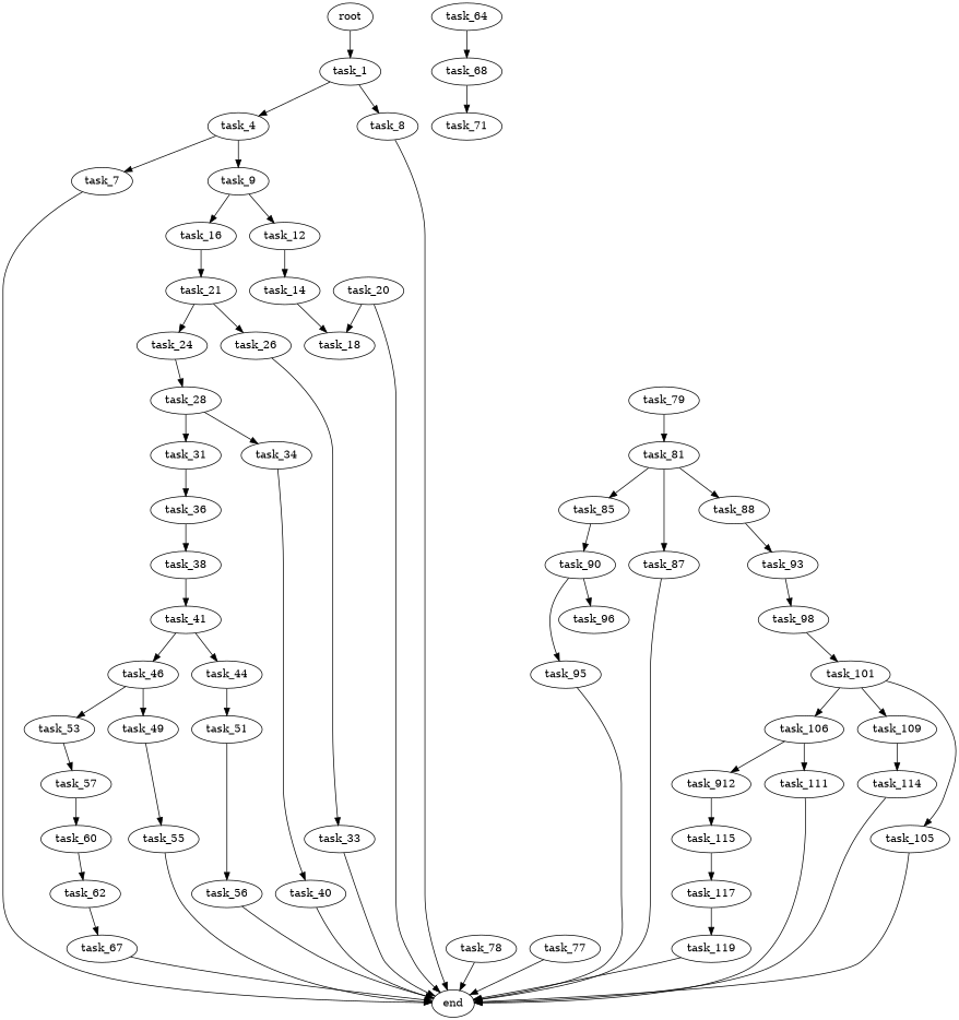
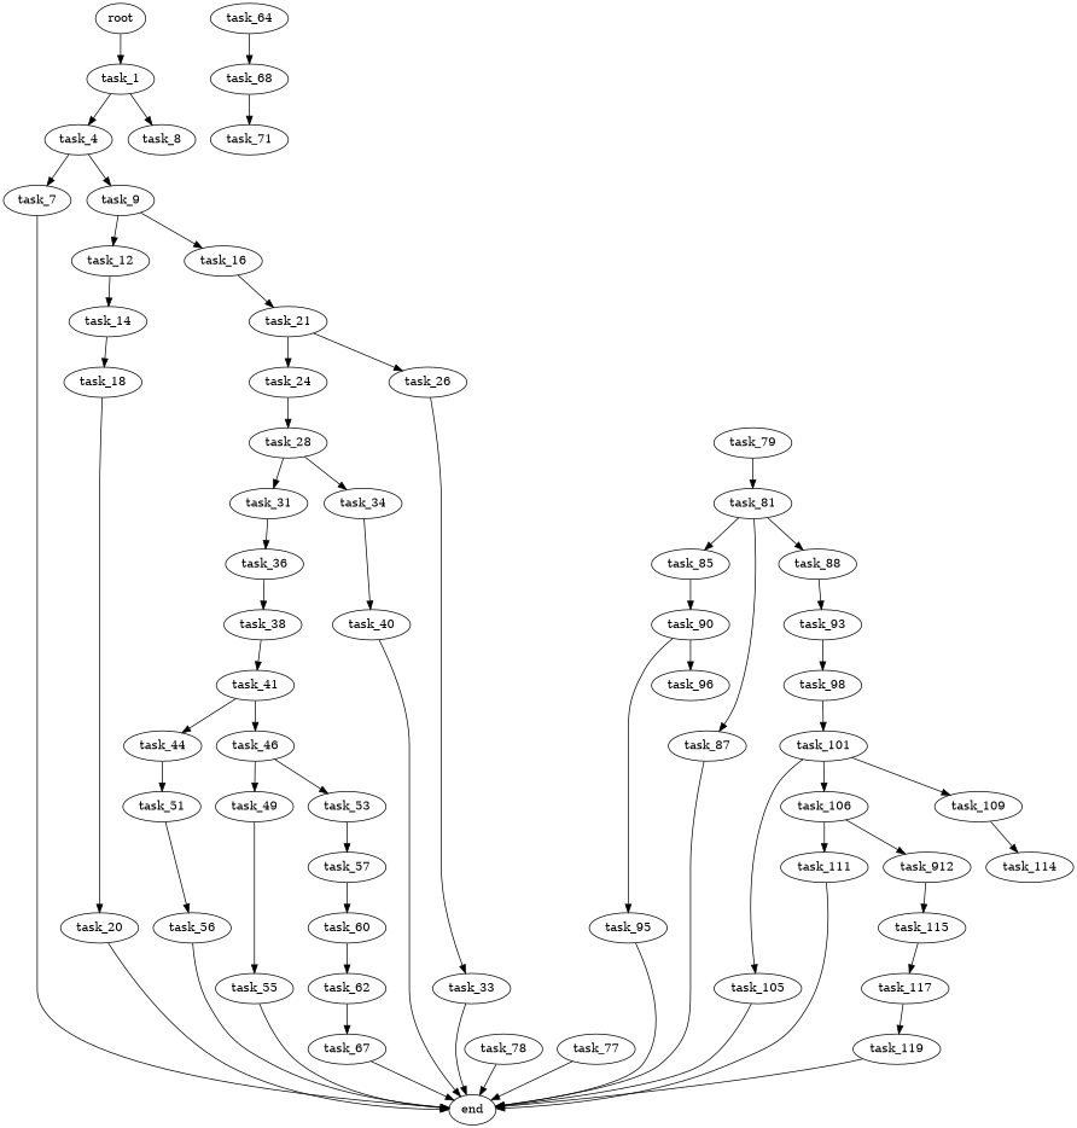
  digraph {
    root
    task_1
    task_4
    task_8
    task_7
    task_9
    end
    task_12
    task_16
    task_14
    task_21
    task_18
    task_24
    task_26
    task_20
    task_28
    task_33
    task_31
    task_34
    task_36
    task_40
    task_38
    task_41
    task_44
    task_46
    task_51
    task_49
    task_53
    task_56
    task_55
    task_57
    task_60
    task_62
    task_64
    task_68
    task_67
    task_71
    task_78
    task_77
    task_79
    task_81
    task_85
    task_87
    task_88
    task_90
    task_93
    task_95
    task_96
    task_98
    task_101
    task_105
    task_106
    task_109
    task_111
    n55 [label=task_912]
    task_114
    task_115
    task_117
    task_119
    root -> task_1
    task_1 -> task_4
    task_1 -> task_8
    task_4 -> task_7
    task_4 -> task_9
-   task_8 -> end
    task_7 -> end
    task_9 -> task_12
    task_9 -> task_16
    task_12 -> task_14
    task_16 -> task_21
    task_14 -> task_18
    task_21 -> task_24
    task_21 -> task_26
-   task_20 -> task_18
+   task_18 -> task_20
    task_24 -> task_28
    task_26 -> task_33
    task_20 -> end
    task_28 -> task_31
    task_28 -> task_34
    task_33 -> end
    task_31 -> task_36
    task_34 -> task_40
    task_36 -> task_38
    task_40 -> end
    task_38 -> task_41
    task_41 -> task_44
    task_41 -> task_46
    task_44 -> task_51
    task_46 -> task_49
    task_46 -> task_53
    task_51 -> task_56
    task_49 -> task_55
    task_53 -> task_57
    task_56 -> end
    task_55 -> end
    task_57 -> task_60
    task_60 -> task_62
    task_62 -> task_67
    task_64 -> task_68
    task_68 -> task_71
    task_67 -> end
    task_78 -> end
    task_77 -> end
    task_79 -> task_81
    task_81 -> task_85
    task_81 -> task_87
    task_81 -> task_88
    task_85 -> task_90
    task_87 -> end
    task_88 -> task_93
    task_90 -> task_95
    task_90 -> task_96
    task_93 -> task_98
    task_95 -> end
    task_98 -> task_101
    task_101 -> task_105
    task_101 -> task_106
    task_101 -> task_109
    task_105 -> end
    task_106 -> task_111
    task_106 -> n55
    task_109 -> task_114
    task_111 -> end
    n55 -> task_115
-   task_114 -> end
    task_115 -> task_117
    task_117 -> task_119
    task_119 -> end
  }
